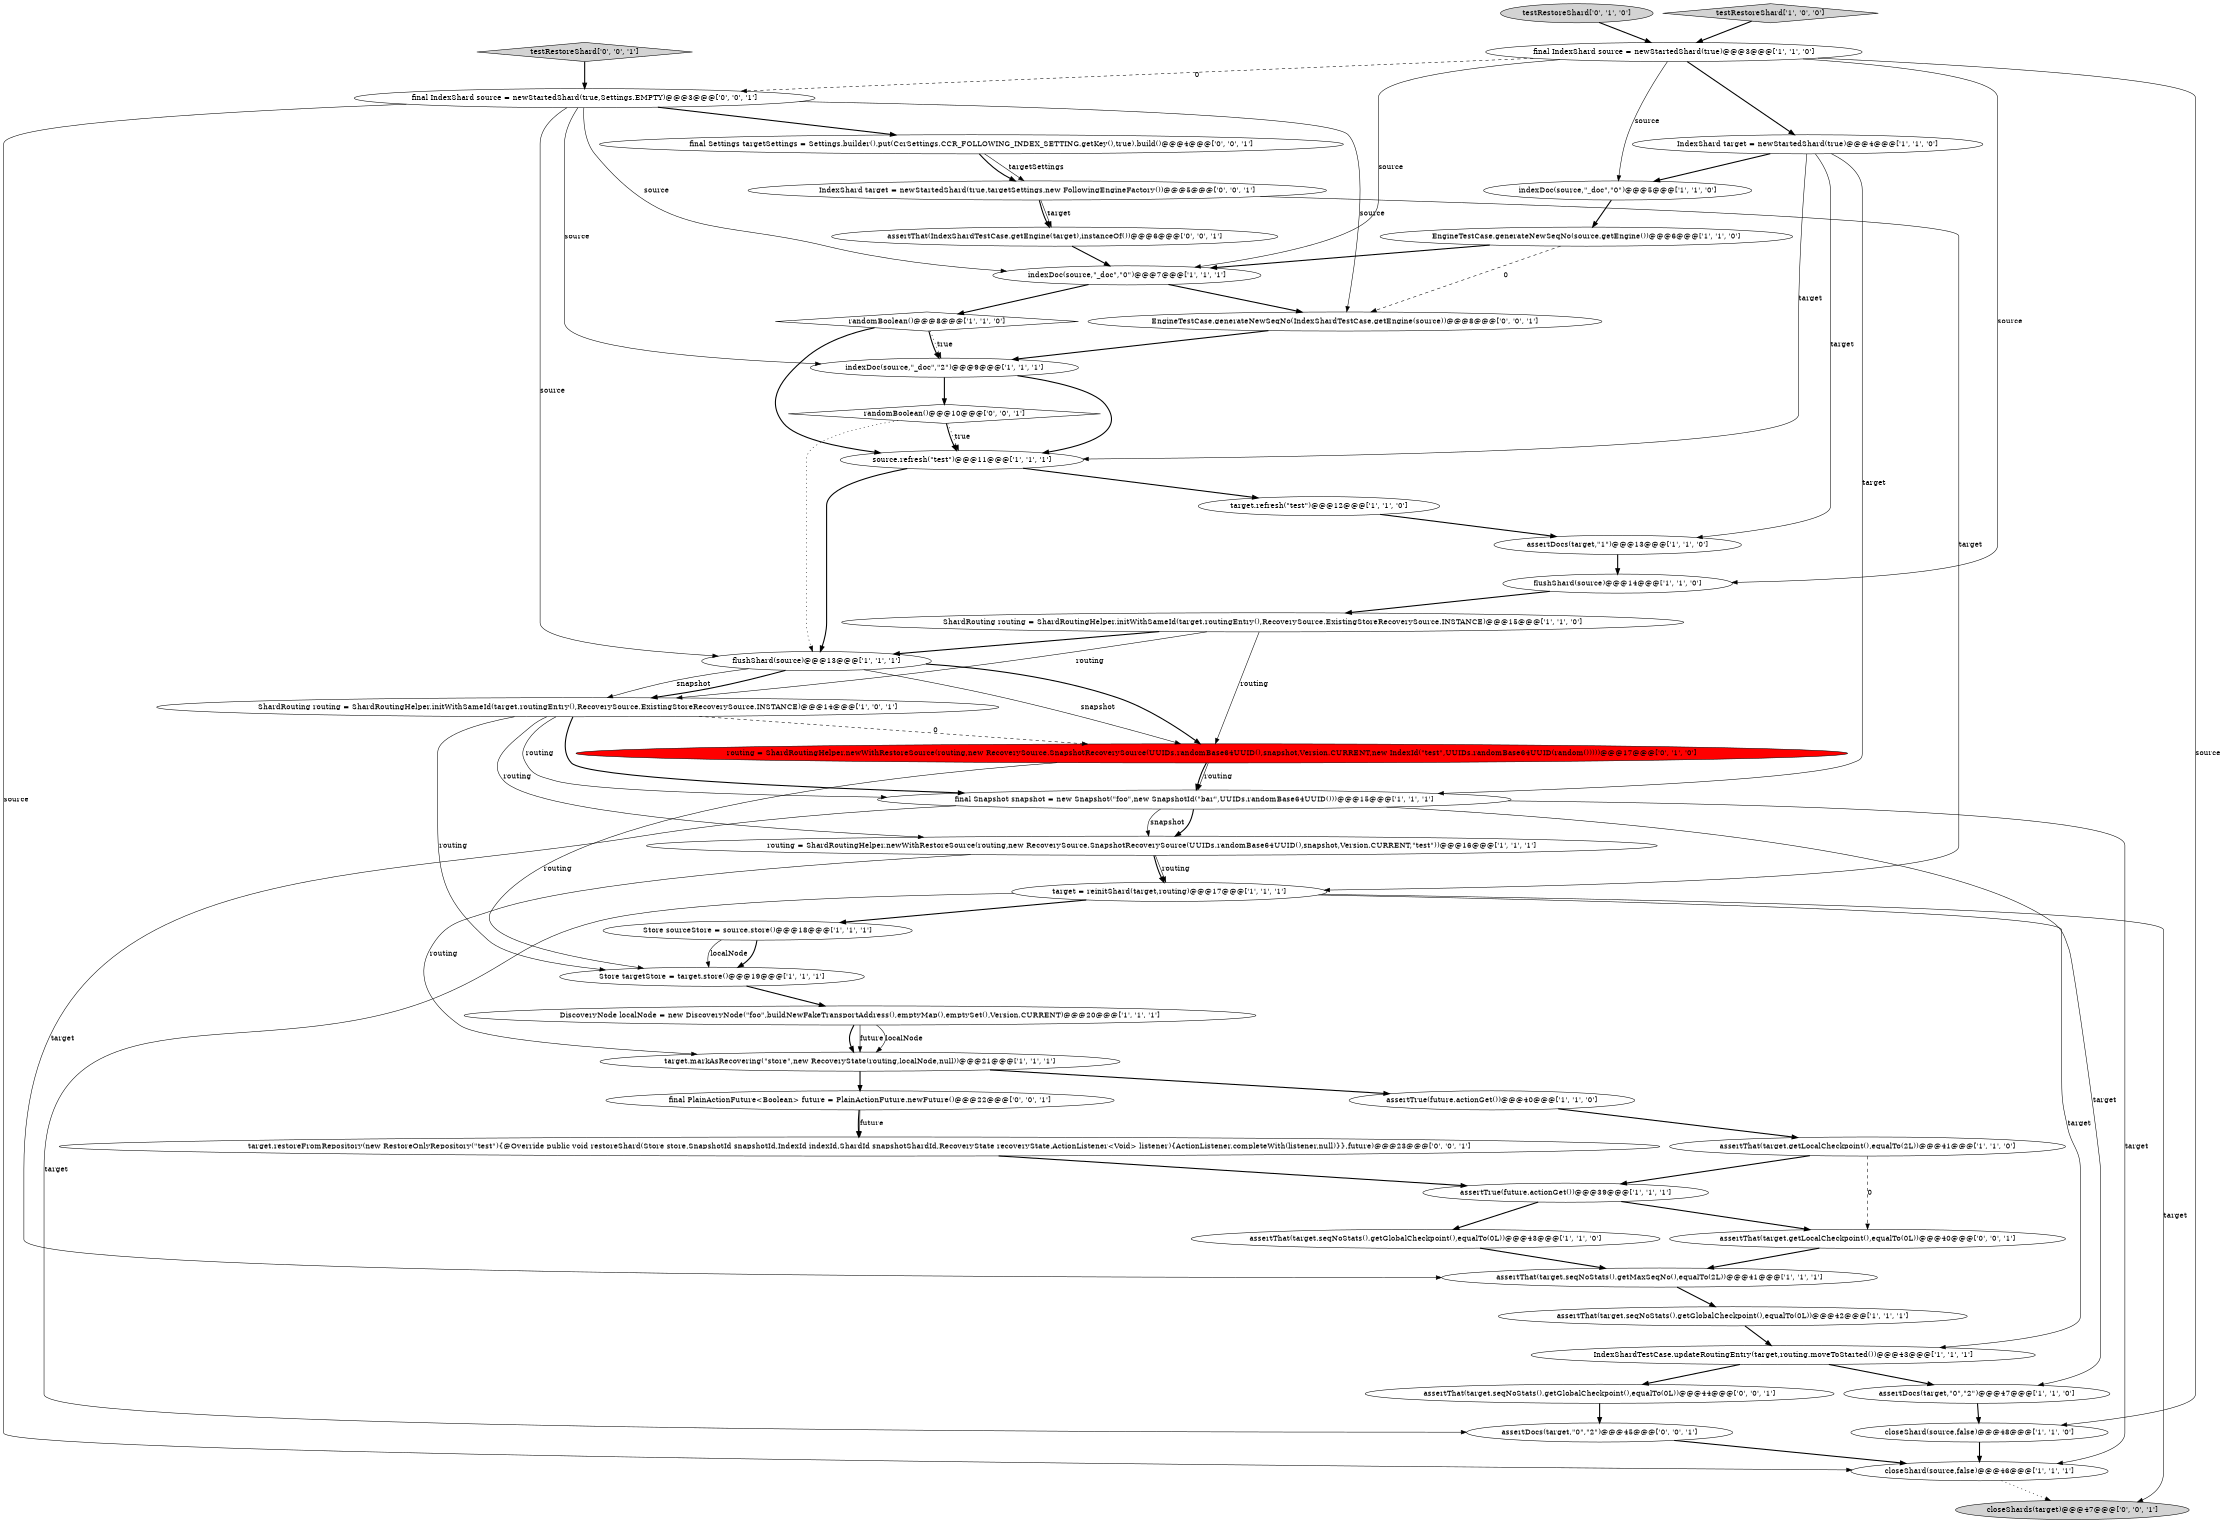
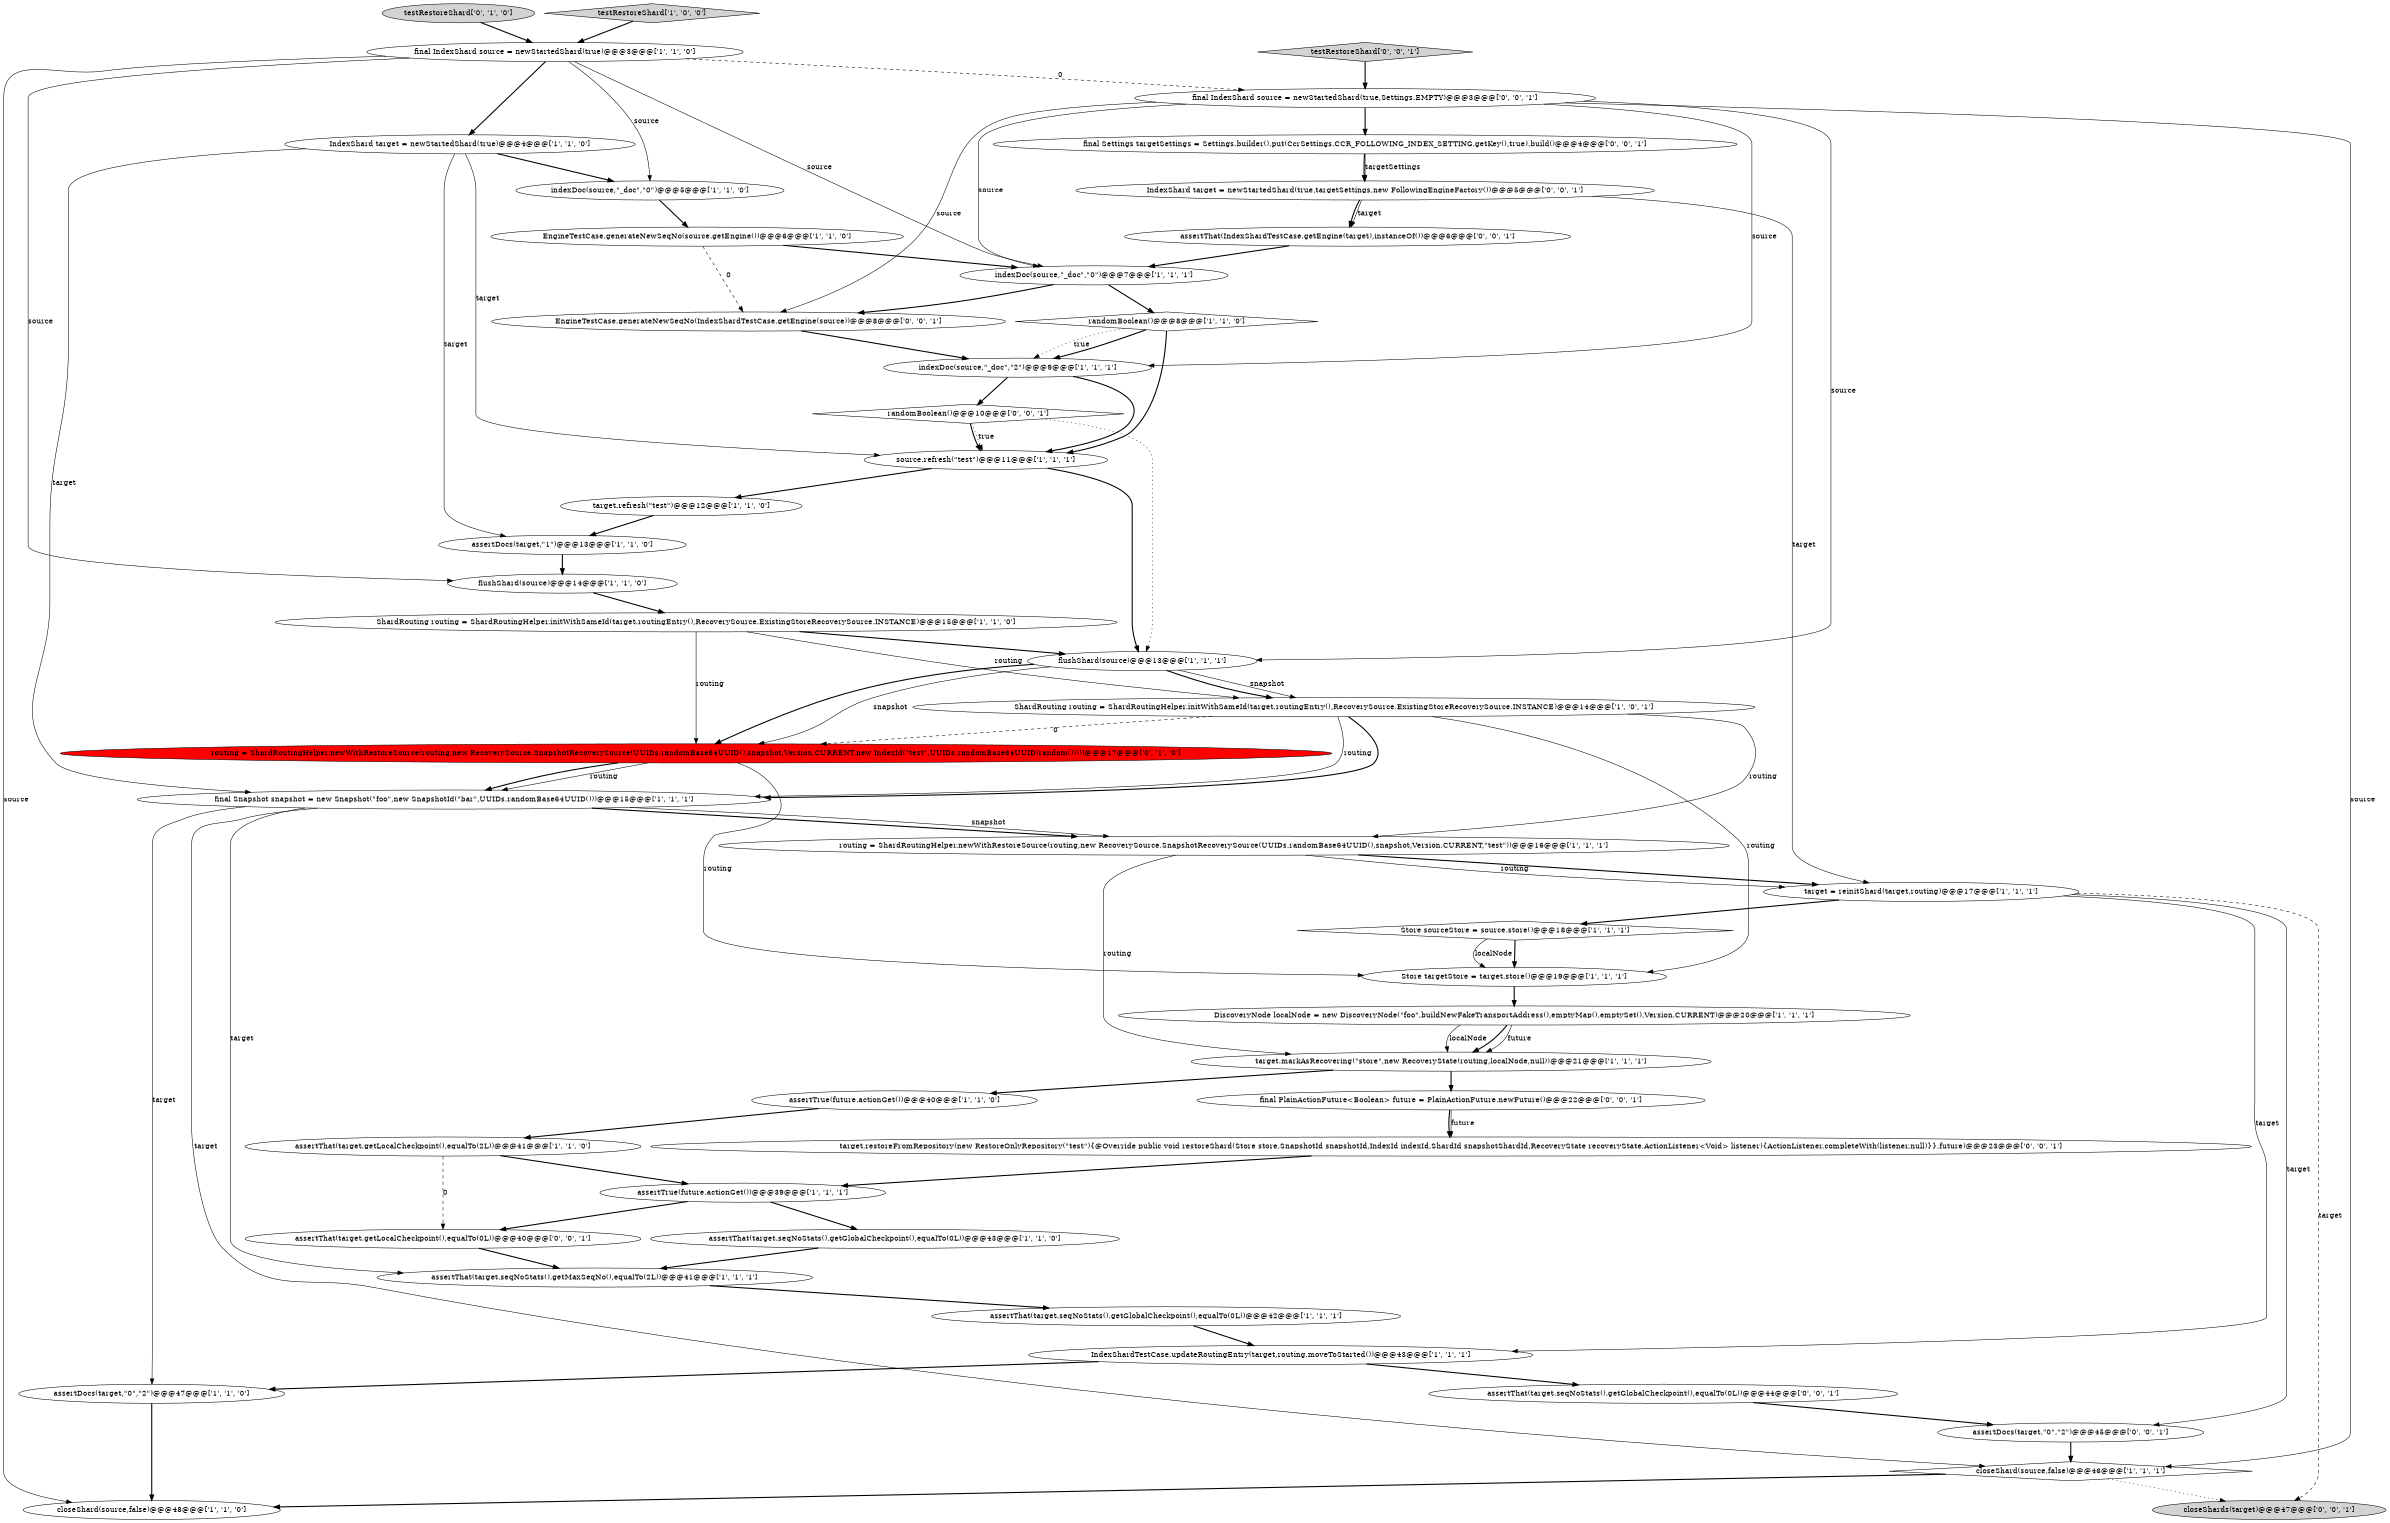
  digraph {
    fontname="DejaVu Serif"
    node [fillcolor=white fontname="DejaVu Serif" shape=ellipse style=filled]
    edge [fontname="DejaVu Serif" style=bold]
    n1 [label="assertThat(target.seqNoStats().getGlobalCheckpoint(),equalTo(0L))@@@43@@@['1', '1', '0']"]
    n2 [label="assertThat(target.seqNoStats().getMaxSeqNo(),equalTo(2L))@@@41@@@['1', '1', '1']"]
    n3 [label="assertThat(target.seqNoStats().getGlobalCheckpoint(),equalTo(0L))@@@42@@@['1', '1', '1']"]
-   n4 [label="closeShard(source,false)@@@46@@@['1', '1', '1']"]
+   n4 [label="closeShard(source,false)@@@46@@@['1', '1', '1']" shape=diamond]
    n5 [fillcolor=lightgray label="closeShards(target)@@@47@@@['0', '0', '1']"]
    n6 [label="randomBoolean()@@@10@@@['0', '0', '1']" shape=diamond]
    n7 [label="source.refresh(\"test\")@@@11@@@['1', '1', '1']"]
    n8 [label="flushShard(source)@@@13@@@['1', '1', '1']"]
    n9 [label="target.refresh(\"test\")@@@12@@@['1', '1', '0']"]
    n10 [fillcolor=red label="routing = ShardRoutingHelper.newWithRestoreSource(routing,new RecoverySource.SnapshotRecoverySource(UUIDs.randomBase64UUID(),snapshot,Version.CURRENT,new IndexId(\"test\",UUIDs.randomBase64UUID(random()))))@@@17@@@['0', '1', '0']"]
    n11 [label="ShardRouting routing = ShardRoutingHelper.initWithSameId(target.routingEntry(),RecoverySource.ExistingStoreRecoverySource.INSTANCE)@@@14@@@['1', '0', '1']"]
    n12 [fillcolor=lightgray label="testRestoreShard['0', '1', '0']"]
    n13 [label="final IndexShard source = newStartedShard(true)@@@3@@@['1', '1', '0']"]
    n14 [label="final IndexShard source = newStartedShard(true,Settings.EMPTY)@@@3@@@['0', '0', '1']"]
    n15 [label="indexDoc(source,\"_doc\",\"0\")@@@5@@@['1', '1', '0']"]
    n16 [label="closeShard(source,false)@@@48@@@['1', '1', '0']"]
    n17 [label="flushShard(source)@@@14@@@['1', '1', '0']"]
    n18 [label="indexDoc(source,\"_doc\",\"0\")@@@7@@@['1', '1', '1']"]
    n19 [label="IndexShard target = newStartedShard(true)@@@4@@@['1', '1', '0']"]
    n20 [label="randomBoolean()@@@8@@@['1', '1', '0']" shape=diamond]
    n21 [label="indexDoc(source,\"_doc\",\"2\")@@@9@@@['1', '1', '1']"]
    n22 [label="Store targetStore = target.store()@@@19@@@['1', '1', '1']"]
    n23 [label="final Snapshot snapshot = new Snapshot(\"foo\",new SnapshotId(\"bar\",UUIDs.randomBase64UUID()))@@@15@@@['1', '1', '1']"]
    n24 [label="DiscoveryNode localNode = new DiscoveryNode(\"foo\",buildNewFakeTransportAddress(),emptyMap(),emptySet(),Version.CURRENT)@@@20@@@['1', '1', '1']"]
    n25 [label="assertDocs(target,\"0\",\"2\")@@@47@@@['1', '1', '0']"]
    n26 [label="routing = ShardRoutingHelper.newWithRestoreSource(routing,new RecoverySource.SnapshotRecoverySource(UUIDs.randomBase64UUID(),snapshot,Version.CURRENT,\"test\"))@@@16@@@['1', '1', '1']"]
    n27 [fillcolor=lightgray label="testRestoreShard['0', '0', '1']" shape=diamond]
    n28 [label="final Settings targetSettings = Settings.builder().put(CcrSettings.CCR_FOLLOWING_INDEX_SETTING.getKey(),true).build()@@@4@@@['0', '0', '1']"]
    n29 [label="EngineTestCase.generateNewSeqNo(IndexShardTestCase.getEngine(source))@@@8@@@['0', '0', '1']"]
    n30 [label="EngineTestCase.generateNewSeqNo(source.getEngine())@@@6@@@['1', '1', '0']"]
    n31 [label="IndexShardTestCase.updateRoutingEntry(target,routing.moveToStarted())@@@43@@@['1', '1', '1']"]
    n32 [label="assertThat(target.seqNoStats().getGlobalCheckpoint(),equalTo(0L))@@@44@@@['0', '0', '1']"]
-   n33 [label="Store sourceStore = source.store()@@@18@@@['1', '1', '1']"]
+   n33 [label="Store sourceStore = source.store()@@@18@@@['1', '1', '1']" shape=diamond]
    n34 [label="IndexShard target = newStartedShard(true,targetSettings,new FollowingEngineFactory())@@@5@@@['0', '0', '1']"]
    n35 [label="assertThat(IndexShardTestCase.getEngine(target),instanceOf())@@@6@@@['0', '0', '1']"]
    n36 [label="target = reinitShard(target,routing)@@@17@@@['1', '1', '1']"]
    n37 [label="final PlainActionFuture<Boolean> future = PlainActionFuture.newFuture()@@@22@@@['0', '0', '1']"]
    n38 [label="target.restoreFromRepository(new RestoreOnlyRepository(\"test\"){@Override public void restoreShard(Store store,SnapshotId snapshotId,IndexId indexId,ShardId snapshotShardId,RecoveryState recoveryState,ActionListener<Void> listener){ActionListener.completeWith(listener,null)}},future)@@@23@@@['0', '0', '1']"]
    n39 [label="assertTrue(future.actionGet())@@@39@@@['1', '1', '1']"]
    n40 [label="assertDocs(target,\"1\")@@@13@@@['1', '1', '0']"]
    n41 [label="ShardRouting routing = ShardRoutingHelper.initWithSameId(target.routingEntry(),RecoverySource.ExistingStoreRecoverySource.INSTANCE)@@@15@@@['1', '1', '0']"]
    n42 [label="assertTrue(future.actionGet())@@@40@@@['1', '1', '0']"]
    n43 [label="assertThat(target.getLocalCheckpoint(),equalTo(2L))@@@41@@@['1', '1', '0']"]
    n44 [label="assertThat(target.getLocalCheckpoint(),equalTo(0L))@@@40@@@['0', '0', '1']"]
    n45 [label="target.markAsRecovering(\"store\",new RecoveryState(routing,localNode,null))@@@21@@@['1', '1', '1']"]
    n46 [label="assertDocs(target,\"0\",\"2\")@@@45@@@['0', '0', '1']"]
    n47 [fillcolor=lightgray label="testRestoreShard['1', '0', '0']" shape=diamond]
    n1 -> n2
    n2 -> n3
    n3 -> n31
    n4 -> n5 [style=dotted]
    n6 -> n7
    n6 -> n7 [label=true style=dotted]
    n6 -> n8 [style=dotted]
    n7 -> n8
    n7 -> n9
    n8 -> n10 [label=snapshot style=solid]
    n8 -> n10
    n8 -> n11 [label=snapshot style=solid]
    n8 -> n11
    n9 -> n40
    n10 -> n22 [label=routing style=solid]
    n10 -> n23 [label=routing style=solid]
    n10 -> n23
    n11 -> n10 [label=0 style=dashed]
    n11 -> n22 [label=routing style=solid]
    n11 -> n23 [label=routing style=solid]
    n11 -> n23
    n11 -> n26 [label=routing style=solid]
    n12 -> n13
    n13 -> n14 [label=0 style=dashed]
    n13 -> n15 [label=source style=solid]
    n13 -> n16 [label=source style=solid]
    n13 -> n17 [label=source style=solid]
    n13 -> n18 [label=source style=solid]
    n13 -> n19
    n14 -> n4 [label=source style=solid]
    n14 -> n8 [label=source style=solid]
    n14 -> n18 [label=source style=solid]
    n14 -> n21 [label=source style=solid]
    n14 -> n28
    n14 -> n29 [label=source style=solid]
    n15 -> n30
-   n16 -> n4
+   n4 -> n16
    n17 -> n41
    n18 -> n20
    n18 -> n29
    n19 -> n7 [label=target style=solid]
    n19 -> n15
    n19 -> n23 [label=target style=solid]
    n19 -> n40 [label=target style=solid]
    n20 -> n7
    n20 -> n21 [label=true style=dotted]
    n20 -> n21
    n21 -> n6
    n21 -> n7
    n22 -> n24
    n23 -> n2 [label=target style=solid]
    n23 -> n4 [label=target style=solid]
    n23 -> n25 [label=target style=solid]
    n23 -> n26
    n23 -> n26 [label=snapshot style=solid]
    n24 -> n45
    n24 -> n45 [label=future style=solid]
    n24 -> n45 [label=localNode style=solid]
    n25 -> n16
    n26 -> n36
    n26 -> n36 [label=routing style=solid]
    n26 -> n45 [label=routing style=solid]
    n27 -> n14
    n28 -> n34 [label=targetSettings style=solid]
    n28 -> n34
    n29 -> n21
    n30 -> n18
    n30 -> n29 [label=0 style=dashed]
    n31 -> n25
    n31 -> n32
    n32 -> n46
    n33 -> n22
    n33 -> n22 [label=localNode style=solid]
    n34 -> n35
    n34 -> n35 [label=target style=solid]
    n34 -> n36 [label=target style=solid]
    n35 -> n18
-   n36 -> n5 [label=target style=solid]
+   n36 -> n5 [label=target style=dashed]
    n36 -> n31 [label=target style=solid]
    n36 -> n33
    n36 -> n46 [label=target style=solid]
    n37 -> n38 [label=future style=solid]
    n37 -> n38
    n38 -> n39
    n39 -> n1
    n39 -> n44
    n40 -> n17
    n41 -> n8
    n41 -> n10 [label=routing style=solid]
    n41 -> n11 [label=routing style=solid]
    n42 -> n43
    n43 -> n39
    n43 -> n44 [label=0 style=dashed]
    n44 -> n2
    n45 -> n37
    n45 -> n42
    n46 -> n4
    n47 -> n13
  }
